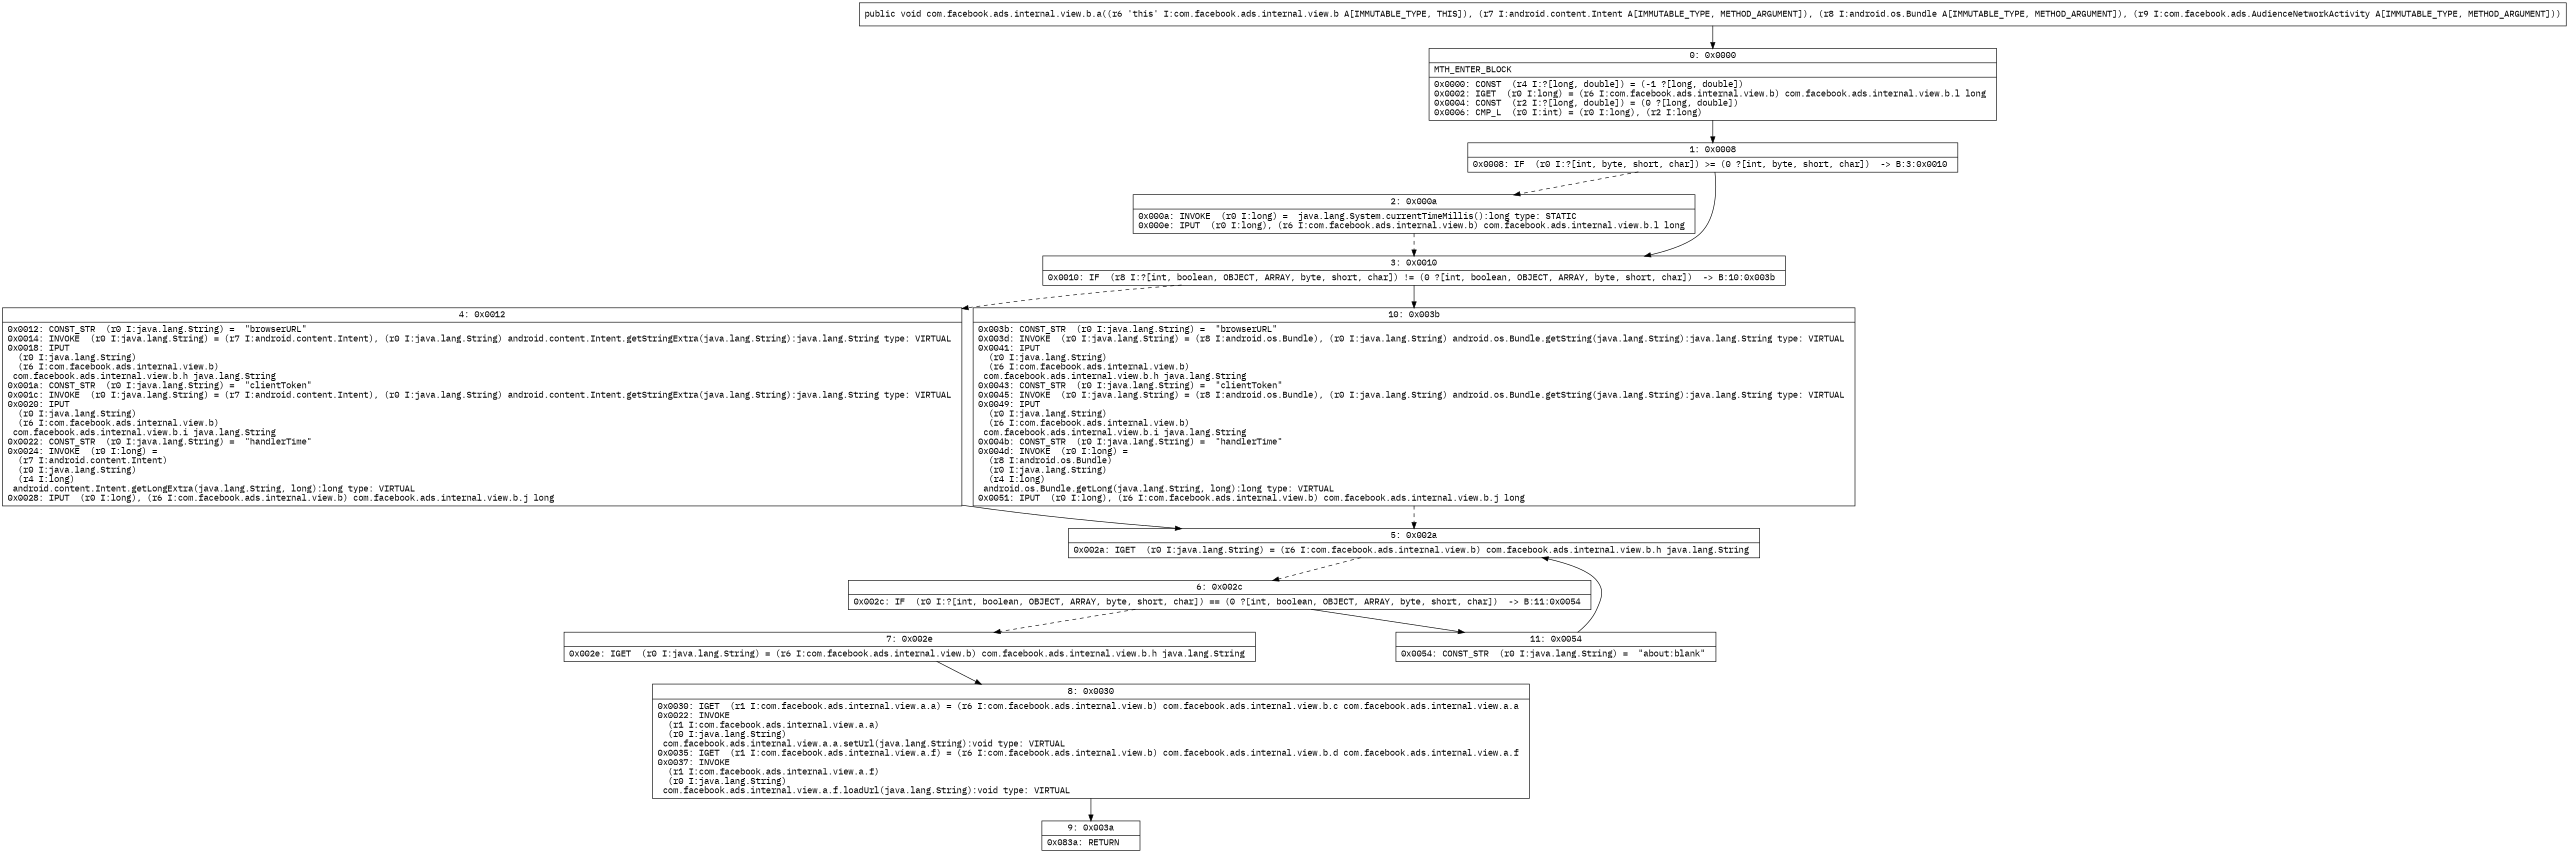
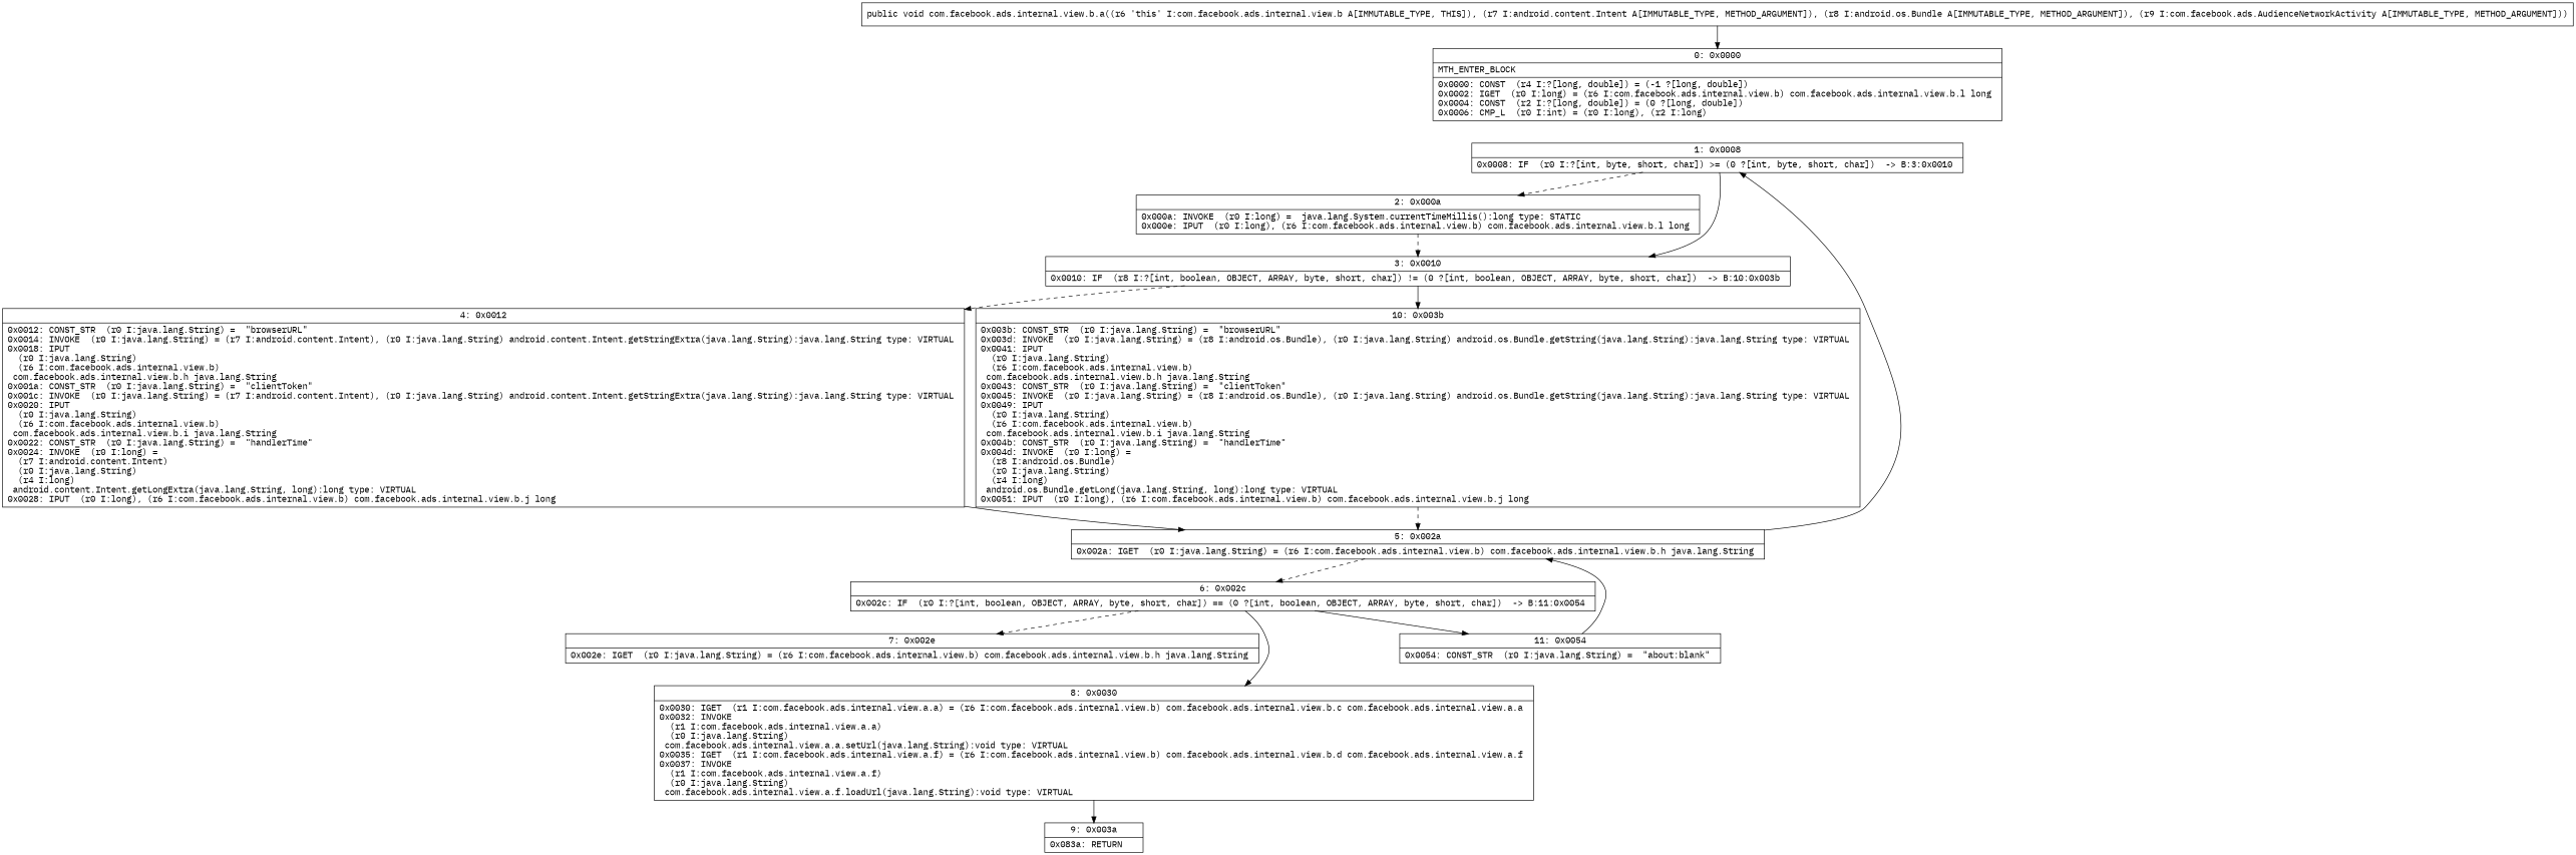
  digraph {
    fontname="IBM Plex Mono"
    node [fontname="IBM Plex Mono" shape=record]
    edge [fontname="IBM Plex Mono"]
    n1 [label="{0\:\ 0x0000|MTH_ENTER_BLOCK\l|0x0000: CONST  (r4 I:?[long, double]) = (\-1 ?[long, double]) \l0x0002: IGET  (r0 I:long) = (r6 I:com.facebook.ads.internal.view.b) com.facebook.ads.internal.view.b.l long \l0x0004: CONST  (r2 I:?[long, double]) = (0 ?[long, double]) \l0x0006: CMP_L  (r0 I:int) = (r0 I:long), (r2 I:long) \l}"]
    n2 [label="{1\:\ 0x0008|0x0008: IF  (r0 I:?[int, byte, short, char]) \>= (0 ?[int, byte, short, char])  \-\> B:3:0x0010 \l}"]
    n3 [label="{2\:\ 0x000a|0x000a: INVOKE  (r0 I:long) =  java.lang.System.currentTimeMillis():long type: STATIC \l0x000e: IPUT  (r0 I:long), (r6 I:com.facebook.ads.internal.view.b) com.facebook.ads.internal.view.b.l long \l}"]
    n4 [label="{3\:\ 0x0010|0x0010: IF  (r8 I:?[int, boolean, OBJECT, ARRAY, byte, short, char]) != (0 ?[int, boolean, OBJECT, ARRAY, byte, short, char])  \-\> B:10:0x003b \l}"]
    n5 [label="{4\:\ 0x0012|0x0012: CONST_STR  (r0 I:java.lang.String) =  \"browserURL\" \l0x0014: INVOKE  (r0 I:java.lang.String) = (r7 I:android.content.Intent), (r0 I:java.lang.String) android.content.Intent.getStringExtra(java.lang.String):java.lang.String type: VIRTUAL \l0x0018: IPUT  \l  (r0 I:java.lang.String)\l  (r6 I:com.facebook.ads.internal.view.b)\l com.facebook.ads.internal.view.b.h java.lang.String \l0x001a: CONST_STR  (r0 I:java.lang.String) =  \"clientToken\" \l0x001c: INVOKE  (r0 I:java.lang.String) = (r7 I:android.content.Intent), (r0 I:java.lang.String) android.content.Intent.getStringExtra(java.lang.String):java.lang.String type: VIRTUAL \l0x0020: IPUT  \l  (r0 I:java.lang.String)\l  (r6 I:com.facebook.ads.internal.view.b)\l com.facebook.ads.internal.view.b.i java.lang.String \l0x0022: CONST_STR  (r0 I:java.lang.String) =  \"handlerTime\" \l0x0024: INVOKE  (r0 I:long) = \l  (r7 I:android.content.Intent)\l  (r0 I:java.lang.String)\l  (r4 I:long)\l android.content.Intent.getLongExtra(java.lang.String, long):long type: VIRTUAL \l0x0028: IPUT  (r0 I:long), (r6 I:com.facebook.ads.internal.view.b) com.facebook.ads.internal.view.b.j long \l}"]
    n6 [label="{10\:\ 0x003b|0x003b: CONST_STR  (r0 I:java.lang.String) =  \"browserURL\" \l0x003d: INVOKE  (r0 I:java.lang.String) = (r8 I:android.os.Bundle), (r0 I:java.lang.String) android.os.Bundle.getString(java.lang.String):java.lang.String type: VIRTUAL \l0x0041: IPUT  \l  (r0 I:java.lang.String)\l  (r6 I:com.facebook.ads.internal.view.b)\l com.facebook.ads.internal.view.b.h java.lang.String \l0x0043: CONST_STR  (r0 I:java.lang.String) =  \"clientToken\" \l0x0045: INVOKE  (r0 I:java.lang.String) = (r8 I:android.os.Bundle), (r0 I:java.lang.String) android.os.Bundle.getString(java.lang.String):java.lang.String type: VIRTUAL \l0x0049: IPUT  \l  (r0 I:java.lang.String)\l  (r6 I:com.facebook.ads.internal.view.b)\l com.facebook.ads.internal.view.b.i java.lang.String \l0x004b: CONST_STR  (r0 I:java.lang.String) =  \"handlerTime\" \l0x004d: INVOKE  (r0 I:long) = \l  (r8 I:android.os.Bundle)\l  (r0 I:java.lang.String)\l  (r4 I:long)\l android.os.Bundle.getLong(java.lang.String, long):long type: VIRTUAL \l0x0051: IPUT  (r0 I:long), (r6 I:com.facebook.ads.internal.view.b) com.facebook.ads.internal.view.b.j long \l}"]
    n7 [label="{5\:\ 0x002a|0x002a: IGET  (r0 I:java.lang.String) = (r6 I:com.facebook.ads.internal.view.b) com.facebook.ads.internal.view.b.h java.lang.String \l}"]
    n8 [label="{6\:\ 0x002c|0x002c: IF  (r0 I:?[int, boolean, OBJECT, ARRAY, byte, short, char]) == (0 ?[int, boolean, OBJECT, ARRAY, byte, short, char])  \-\> B:11:0x0054 \l}"]
    n9 [label="{7\:\ 0x002e|0x002e: IGET  (r0 I:java.lang.String) = (r6 I:com.facebook.ads.internal.view.b) com.facebook.ads.internal.view.b.h java.lang.String \l}"]
    n10 [label="{11\:\ 0x0054|0x0054: CONST_STR  (r0 I:java.lang.String) =  \"about:blank\" \l}"]
-   n11 [label="{8\:\ 0x0030|0x0030: IGET  (r1 I:com.facebook.ads.internal.view.a.a) = (r6 I:com.facebook.ads.internal.view.b) com.facebook.ads.internal.view.b.c com.facebook.ads.internal.view.a.a \l0x0022: INVOKE  \l  (r1 I:com.facebook.ads.internal.view.a.a)\l  (r0 I:java.lang.String)\l com.facebook.ads.internal.view.a.a.setUrl(java.lang.String):void type: VIRTUAL \l0x0035: IGET  (r1 I:com.facebook.ads.internal.view.a.f) = (r6 I:com.facebook.ads.internal.view.b) com.facebook.ads.internal.view.b.d com.facebook.ads.internal.view.a.f \l0x0037: INVOKE  \l  (r1 I:com.facebook.ads.internal.view.a.f)\l  (r0 I:java.lang.String)\l com.facebook.ads.internal.view.a.f.loadUrl(java.lang.String):void type: VIRTUAL \l}"]
+   n11 [label="{8\:\ 0x0030|0x0030: IGET  (r1 I:com.facebook.ads.internal.view.a.a) = (r6 I:com.facebook.ads.internal.view.b) com.facebook.ads.internal.view.b.c com.facebook.ads.internal.view.a.a \l0x0032: INVOKE  \l  (r1 I:com.facebook.ads.internal.view.a.a)\l  (r0 I:java.lang.String)\l com.facebook.ads.internal.view.a.a.setUrl(java.lang.String):void type: VIRTUAL \l0x0035: IGET  (r1 I:com.facebook.ads.internal.view.a.f) = (r6 I:com.facebook.ads.internal.view.b) com.facebook.ads.internal.view.b.d com.facebook.ads.internal.view.a.f \l0x0037: INVOKE  \l  (r1 I:com.facebook.ads.internal.view.a.f)\l  (r0 I:java.lang.String)\l com.facebook.ads.internal.view.a.f.loadUrl(java.lang.String):void type: VIRTUAL \l}"]
    n12 [label="{9\:\ 0x003a|0x083a: RETURN   \l}"]
    n13 [label="{public void com.facebook.ads.internal.view.b.a((r6 'this' I:com.facebook.ads.internal.view.b A[IMMUTABLE_TYPE, THIS]), (r7 I:android.content.Intent A[IMMUTABLE_TYPE, METHOD_ARGUMENT]), (r8 I:android.os.Bundle A[IMMUTABLE_TYPE, METHOD_ARGUMENT]), (r9 I:com.facebook.ads.AudienceNetworkActivity A[IMMUTABLE_TYPE, METHOD_ARGUMENT])) }"]
-   n1 -> n2
+   n7 -> n2
    n2 -> n3 [style=dashed]
    n2 -> n4
    n3 -> n4 [style=dashed]
    n4 -> n5 [style=dashed]
    n4 -> n6
    n5 -> n7
    n6 -> n7 [style=dashed]
    n7 -> n8 [style=dashed]
    n8 -> n9 [style=dashed]
    n8 -> n10
-   n9 -> n11
+   n8 -> n11
    n10 -> n7
    n11 -> n12
    n13 -> n1
  }
